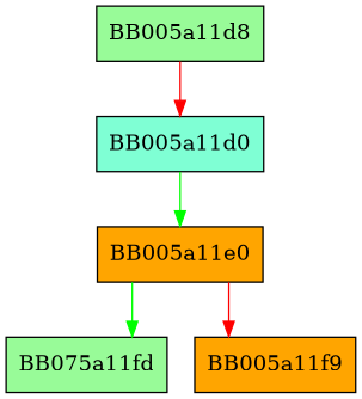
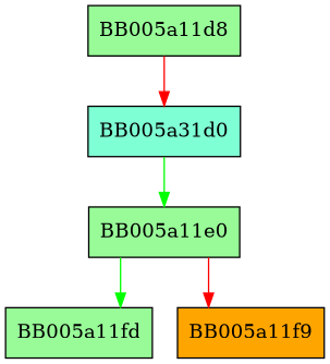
  digraph {
    splines=ortho
    node [fillcolor=orange shape=box style=filled]
    edge [color=green]
-   BB005a11d0 [fillcolor=aquamarine]
-   BB005a11e0
-   BB005a11fd [fillcolor=palegreen label=BB075a11fd]
+   BB005a11d0 [fillcolor=aquamarine label=BB005a31d0]
+   BB005a11e0 [fillcolor=palegreen]
+   BB005a11fd [fillcolor=palegreen]
    BB005a11f9
    BB005a11d8 [fillcolor=palegreen]
    BB005a11d0 -> BB005a11e0
    BB005a11e0 -> BB005a11fd
    BB005a11e0 -> BB005a11f9 [color=red]
    BB005a11d8 -> BB005a11d0 [color=red]
  }
